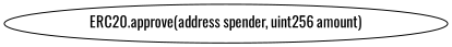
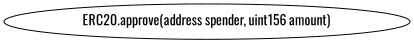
  digraph {
    fontname=Oswald
-   "ERC20.approve(address spender, uint256 amount)" [height=0.5 width=5.7372 fontname=Oswald]
+   "ERC20.approve(address spender, uint256 amount)" [height=0.5 width=5.7372 fontname=Oswald label="ERC20.approve(address spender, uint156 amount)"]
  }
